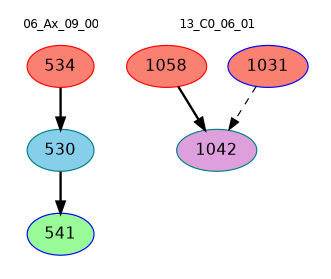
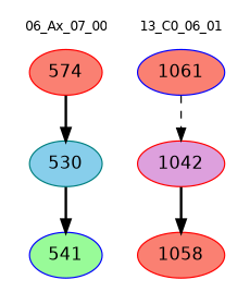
  digraph {
    fontname="DejaVu Sans"
    node [color=red fillcolor=salmon fontname="DejaVu Sans" style=filled]
    edge [color=black fontname="DejaVu Sans" style=bold]
-   n1 [label=534]
+   n1 [label=574]
    n2 [color=teal fillcolor=skyblue label=530]
    n3 [color=blue fillcolor=palegreen label=541]
-   n4 [color=blue label=1031]
-   n5 [color=teal fillcolor=plum label=1042]
+   n4 [color=blue label=1061]
+   n5 [fillcolor=plum label=1042]
    n6 [label=1058]
    subgraph cluster_1 {
      color=white
      fontsize=10
-     label="06_Ax_09_00"
+     label="06_Ax_07_00"
      n1
      n2
      n3
    }
    subgraph cluster_2 {
      color=white
      fontsize=10
      label="13_C0_06_01"
      n4
      n5
      n6
    }
    n1 -> n2
    n2 -> n3
    n4 -> n5 [style=dashed]
-   n6 -> n5
+   n5 -> n6
  }
